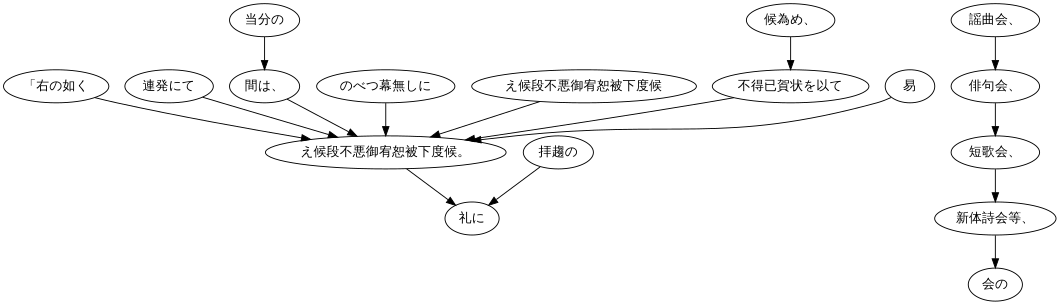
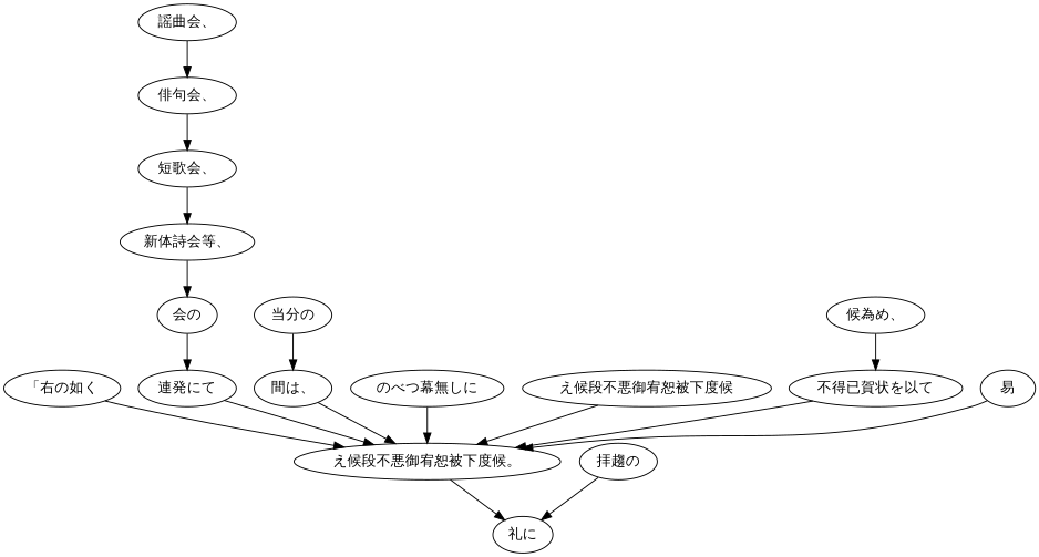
  digraph {
    n1 [label="「右の如く"]
    n2 [label="え候段不悪御宥恕被下度候。"]
    n3 [label="礼に"]
    n4 [label="謡曲会、"]
    n5 [label="俳句会、"]
    n6 [label="短歌会、"]
    n7 [label="新体詩会等、"]
    n8 [label="会の"]
    n9 [label="連発にて"]
    n10 [label="当分の"]
    n11 [label="間は、"]
    n12 [label="のべつ幕無しに"]
    n13 [label="え候段不悪御宥恕被下度候"]
    n14 [label="候為め、"]
    n15 [label="不得已賀状を以て"]
    n16 [label="拝趨の"]
    n17 [label="易"]
    n1 -> n2
    n2 -> n3
    n4 -> n5
    n5 -> n6
    n6 -> n7
    n7 -> n8
+   n8 -> n9
    n9 -> n2
    n10 -> n11
    n11 -> n2
    n12 -> n2
    n13 -> n2
    n14 -> n15
    n15 -> n2
    n16 -> n3
    n17 -> n2
  }
